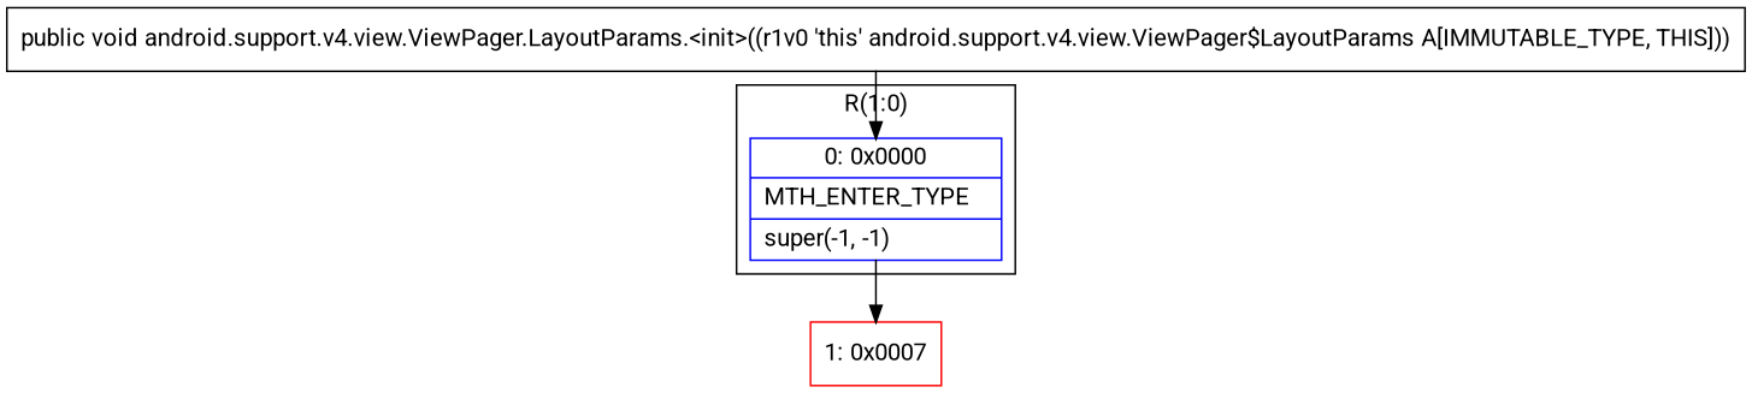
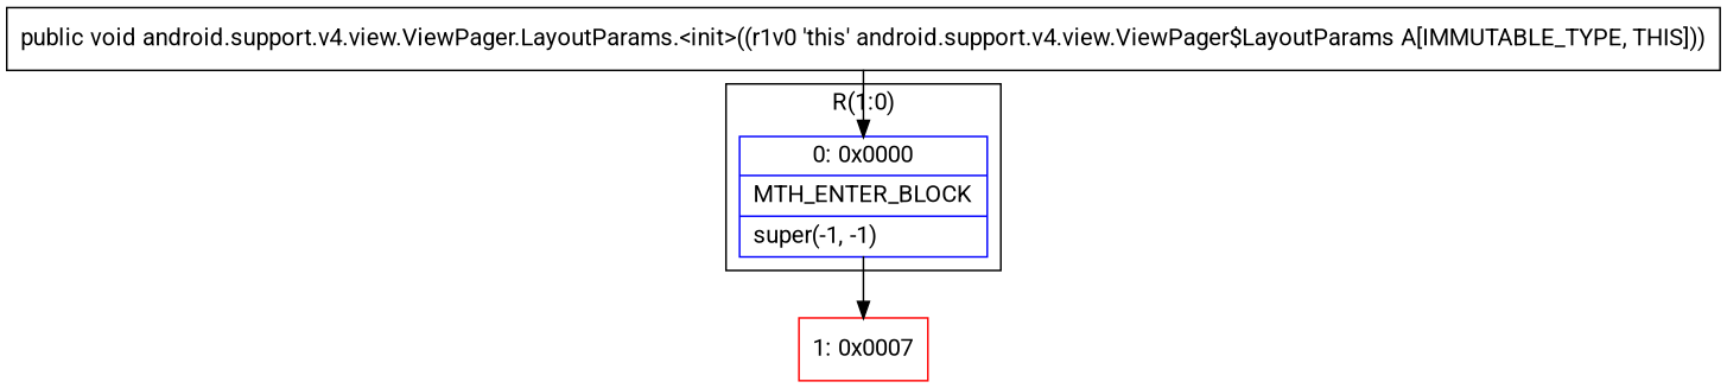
  digraph {
    fontname=Roboto
    node [shape=record fontname=Roboto]
    edge [fontname=Roboto]
-   n1 [color=blue label="{0\:\ 0x0000|MTH_ENTER_TYPE\l|super(\-1, \-1)\l}"]
+   n1 [color=blue label="{0\:\ 0x0000|MTH_ENTER_BLOCK\l|super(\-1, \-1)\l}"]
    n2 [color=red label="{1\:\ 0x0007}"]
    n3 [label="{public void android.support.v4.view.ViewPager.LayoutParams.\<init\>((r1v0 'this' android.support.v4.view.ViewPager$LayoutParams A[IMMUTABLE_TYPE, THIS])) }"]
    subgraph cluster_1 {
      label="R(1:0)"
      n1
    }
    n1 -> n2
    n3 -> n1
  }
